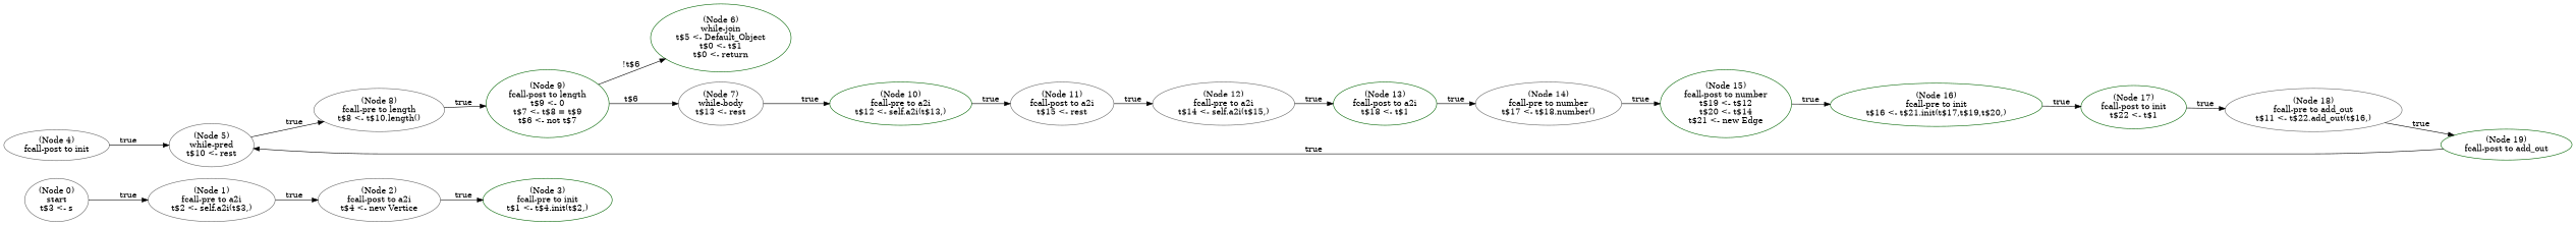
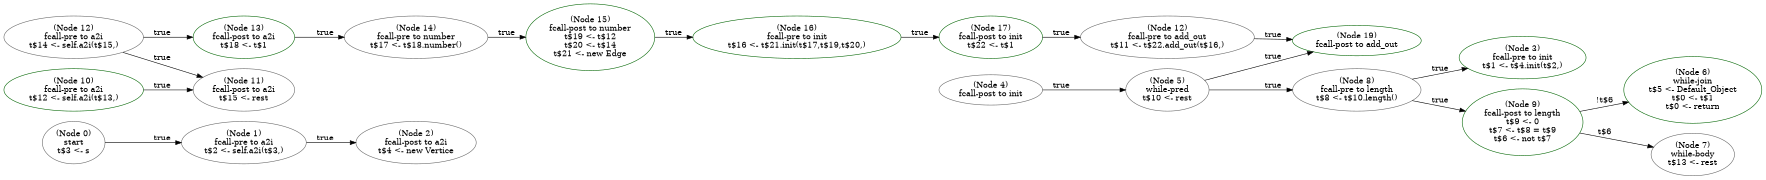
  digraph {
    fontname="DejaVu Serif"
    rankdir=LR
    node [color=gray40 fontname="DejaVu Serif"]
    edge [fontname="DejaVu Serif"]
    n1 [label="(Node 0)\nstart\nt$3 <- s\n"]
    n2 [label="(Node 1)\nfcall-pre to a2i\nt$2 <- self.a2i(t$3,)\n"]
    n3 [label="(Node 2)\nfcall-post to a2i\nt$4 <- new Vertice\n"]
    n4 [color=darkgreen label="(Node 3)\nfcall-pre to init\nt$1 <- t$4.init(t$2,)\n"]
    n5 [label="(Node 4)\nfcall-post to init\n"]
    n6 [label="(Node 5)\nwhile-pred\nt$10 <- rest\n"]
    n7 [label="(Node 8)\nfcall-pre to length\nt$8 <- t$10.length()\n"]
    n8 [color=darkgreen label="(Node 9)\nfcall-post to length\nt$9 <- 0\nt$7 <- t$8 = t$9\nt$6 <- not t$7\n"]
    n9 [color=darkgreen label="(Node 6)\nwhile-join\nt$5 <- Default_Object\nt$0 <- t$1\nt$0 <- return\n"]
    n10 [label="(Node 7)\nwhile-body\nt$13 <- rest\n"]
    n11 [color=darkgreen label="(Node 10)\nfcall-pre to a2i\nt$12 <- self.a2i(t$13,)\n"]
    n12 [label="(Node 11)\nfcall-post to a2i\nt$15 <- rest\n"]
    n13 [label="(Node 12)\nfcall-pre to a2i\nt$14 <- self.a2i(t$15,)\n"]
    n14 [color=darkgreen label="(Node 13)\nfcall-post to a2i\nt$18 <- t$1\n"]
    n15 [label="(Node 14)\nfcall-pre to number\nt$17 <- t$18.number()\n"]
    n16 [color=darkgreen label="(Node 15)\nfcall-post to number\nt$19 <- t$12\nt$20 <- t$14\nt$21 <- new Edge\n"]
    n17 [color=darkgreen label="(Node 16)\nfcall-pre to init\nt$16 <- t$21.init(t$17,t$19,t$20,)\n"]
    n18 [color=darkgreen label="(Node 17)\nfcall-post to init\nt$22 <- t$1\n"]
-   n19 [label="(Node 18)\nfcall-pre to add_out\nt$11 <- t$22.add_out(t$16,)\n"]
+   n19 [label="(Node 12)\nfcall-pre to add_out\nt$11 <- t$22.add_out(t$16,)\n"]
    n20 [color=darkgreen label="(Node 19)\nfcall-post to add_out\n"]
    n1 -> n2 [label=true]
    n2 -> n3 [label=true]
-   n3 -> n4 [label=true]
+   n7 -> n4 [label=true]
    n5 -> n6 [label=true]
    n6 -> n7 [label=true]
    n7 -> n8 [label=true]
    n8 -> n9 [label="!t$6"]
    n8 -> n10 [label="t$6"]
-   n10 -> n11 [label=true]
    n11 -> n12 [label=true]
-   n12 -> n13 [label=true]
+   n13 -> n12 [label=true]
    n13 -> n14 [label=true]
    n14 -> n15 [label=true]
    n15 -> n16 [label=true]
    n16 -> n17 [label=true]
    n17 -> n18 [label=true]
    n18 -> n19 [label=true]
    n19 -> n20 [label=true]
-   n20 -> n6 [label=true]
+   n6 -> n20 [label=true]
  }
